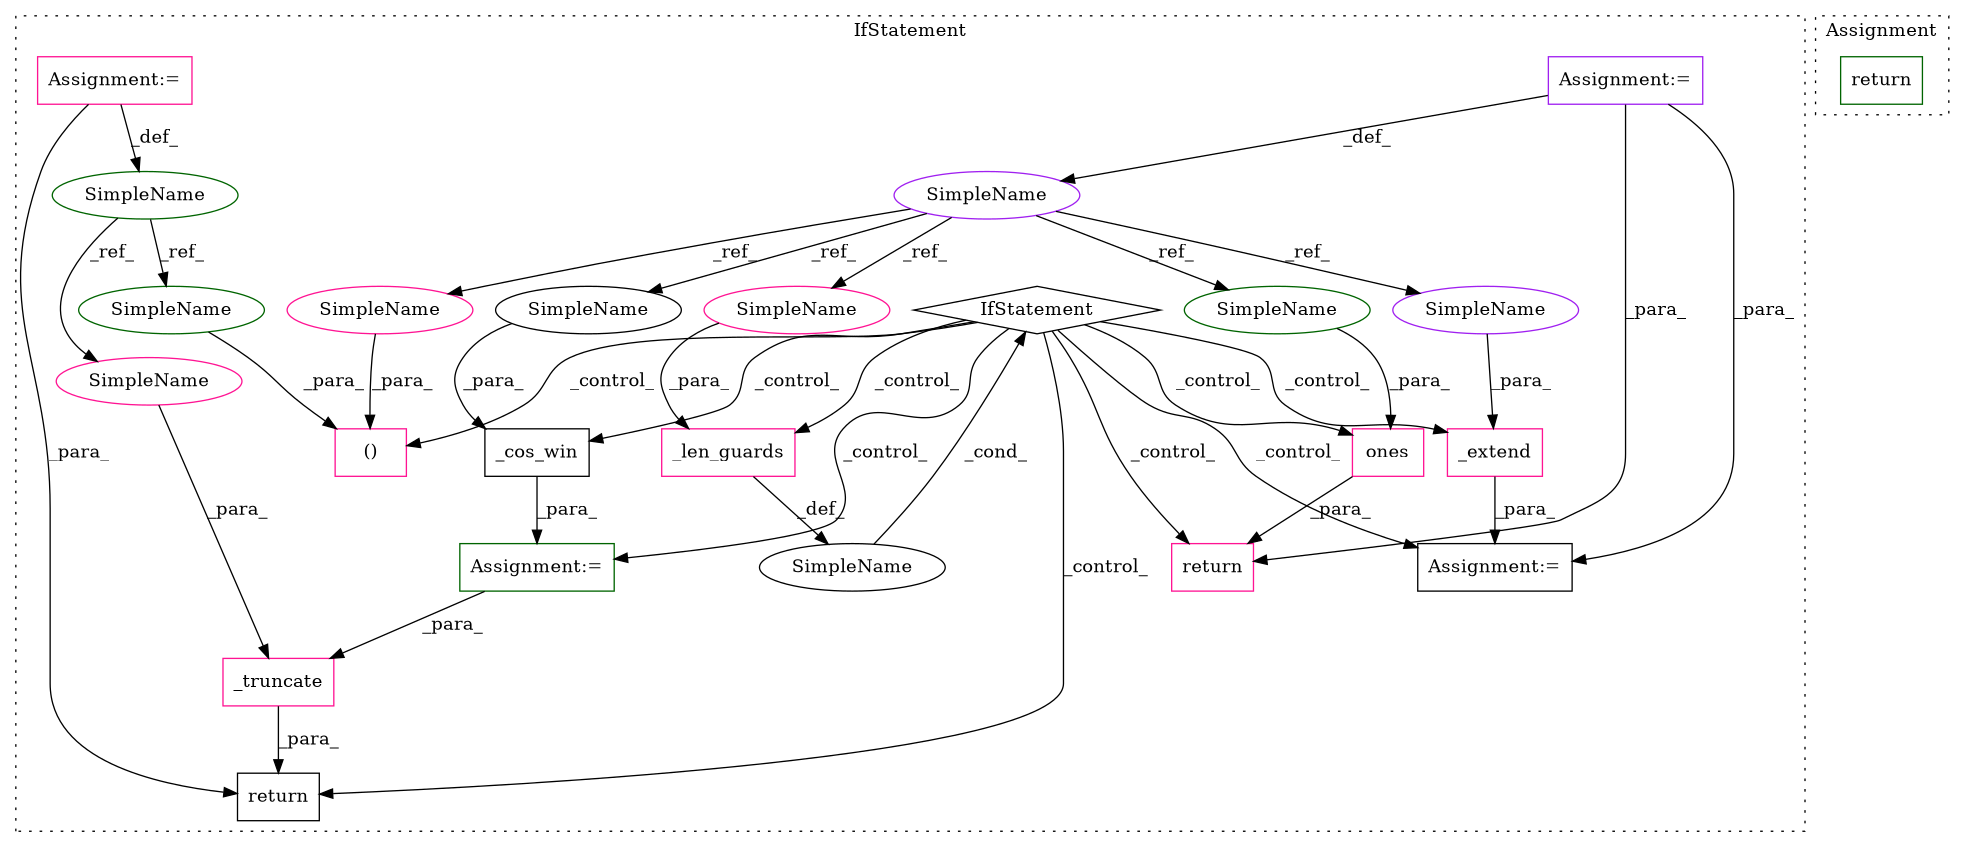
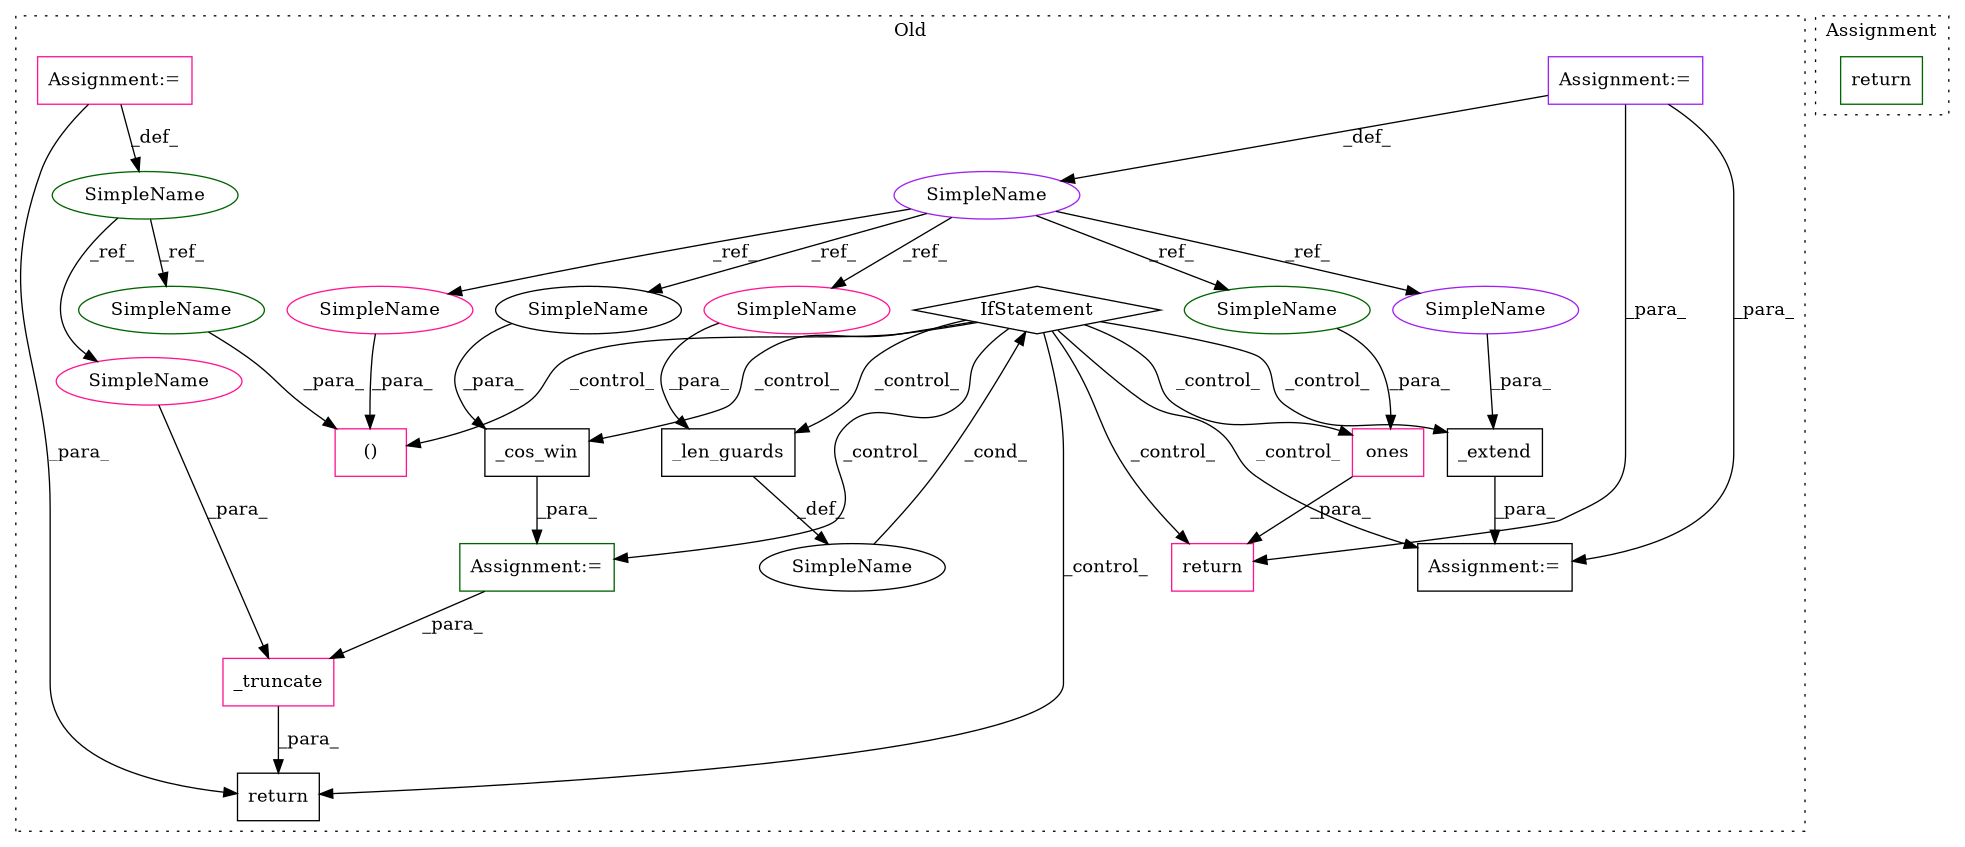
  digraph {
    node [a=42 color=deeppink l=1 s=4495 shape=box]
    n1 [a=32 l="10,1" label=_truncate s="4648,4671"]
    n2 [color=black label=SimpleName shape=ellipse l="" s=""]
    n3 [a=32 l="5,1" label=ones s="4471,4477"]
    n4 [a=106 l=25 label="()"]
-   n5 [a=32 l="8,1" label=_extend s="4522,4535"]
+   n5 [a=32 color=black l="8,1" label=_extend s="4522,4535"]
    n6 [a=25 color=black l="4,2" label=IfStatement s="4430,4448" shape=diamond]
    n7 [color=purple label=SimpleName s=4401 shape=ellipse]
    n8 [color=darkgreen l=11 label=SimpleName s=4413 shape=ellipse]
-   n9 [a=32 l="12,1" label=_len_guards s="4434,4447"]
+   n9 [a=32 color=black l="12,1" label=_len_guards s="4434,4447"]
    n10 [a=7 color=purple label="Assignment:=" s=4401]
    n11 [a=7 color=darkgreen label="Assignment:=" s=4621]
    n12 [a=7 l=11 label="Assignment:=" s=4413]
    n13 [a=7 color=black l=2 label="Assignment:=" s=4520]
    n14 [a=41 color=black l=7 label=return s=4641]
    n15 [a=32 color=black l="9,1" label=_cos_win s="4622,4634"]
    n16 [a=41 l=7 label=return s=4458]
    n17 [color=black label=SimpleName s=4631 shape=ellipse]
    n18 [label=SimpleName shape=ellipse]
    n19 [label=SimpleName s=4446 shape=ellipse]
    n20 [color=darkgreen label=SimpleName s=4476 shape=ellipse]
    n21 [color=purple label=SimpleName s=4530 shape=ellipse]
    n22 [l=11 label=SimpleName s=4660 shape=ellipse]
    n23 [color=darkgreen l=11 label=SimpleName s=4509 shape=ellipse]
    n24 [a=41 color=darkgreen l=7 label=return s=3971]
    subgraph cluster_1 {
-     label=IfStatement
+     label=Old
      style=dotted
      n1
      n2
      n3
      n4
      n5
      n6
      n7
      n8
      n9
      n10
      n11
      n12
      n13
      n14
      n15
      n16
      n17
      n18
      n19
      n20
      n21
      n22
      n23
    }
    subgraph cluster_2 {
      label=Assignment
      style=dotted
      n24
    }
    n1 -> n14 [label=_para_]
    n2 -> n6 [label=_cond_]
    n3 -> n16 [label=_para_]
    n5 -> n13 [label=_para_]
    n6 -> n3 [label=_control_]
    n6 -> n4 [label=_control_]
    n6 -> n5 [label=_control_]
    n6 -> n9 [label=_control_]
    n6 -> n11 [label=_control_]
    n6 -> n13 [label=_control_]
    n6 -> n14 [label=_control_]
    n6 -> n15 [label=_control_]
    n6 -> n16 [label=_control_]
    n7 -> n17 [label=_ref_]
    n7 -> n18 [label=_ref_]
    n7 -> n19 [label=_ref_]
    n7 -> n20 [label=_ref_]
    n7 -> n21 [label=_ref_]
    n8 -> n22 [label=_ref_]
    n8 -> n23 [label=_ref_]
    n9 -> n2 [label=_def_]
    n10 -> n7 [label=_def_]
    n10 -> n13 [label=_para_]
    n10 -> n16 [label=_para_]
    n11 -> n1 [label=_para_]
    n12 -> n8 [label=_def_]
    n12 -> n14 [label=_para_]
    n15 -> n11 [label=_para_]
    n17 -> n15 [label=_para_]
    n18 -> n4 [label=_para_]
    n19 -> n9 [label=_para_]
    n20 -> n3 [label=_para_]
    n21 -> n5 [label=_para_]
    n22 -> n1 [label=_para_]
    n23 -> n4 [label=_para_]
  }
